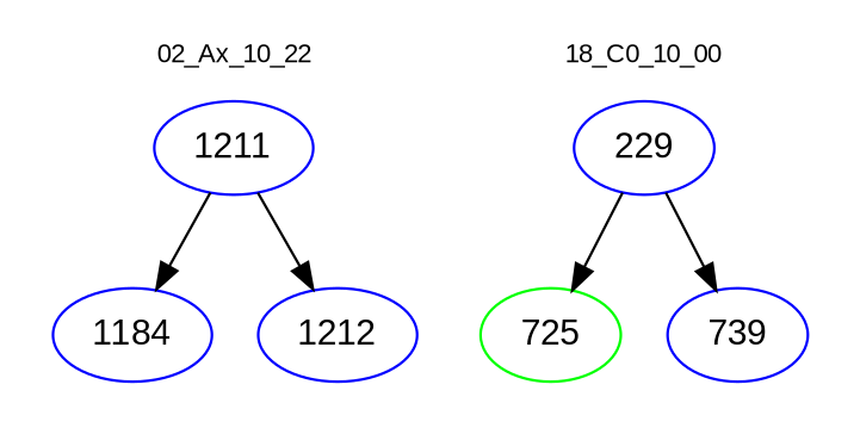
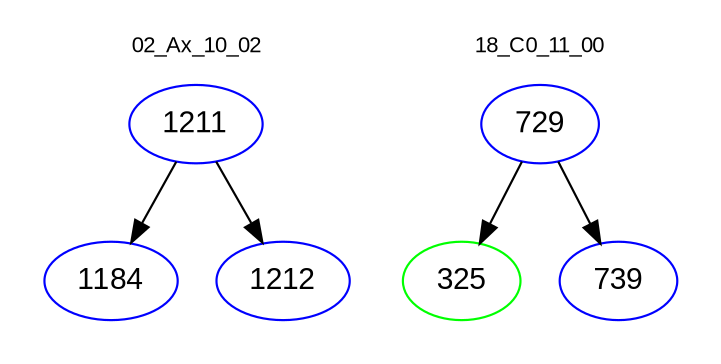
  digraph {
    fontname="Liberation Sans"
    node [color=blue fontname="Liberation Sans"]
    edge [color=black fontname="Liberation Sans"]
    n1 [label=1211]
    n2 [label=1184]
    n3 [label=1212]
-   n4 [label=229]
-   n5 [color=green label=725]
+   n4 [label=729]
+   n5 [color=green label=325]
    n6 [label=739]
    subgraph cluster_1 {
      color=white
      fontsize=10
-     label="02_Ax_10_22"
+     label="02_Ax_10_02"
      n1
      n2
      n3
    }
    subgraph cluster_2 {
      color=white
      fontsize=10
-     label="18_C0_10_00"
+     label="18_C0_11_00"
      n4
      n5
      n6
    }
    n1 -> n2
    n1 -> n3
    n4 -> n5
    n4 -> n6
  }
